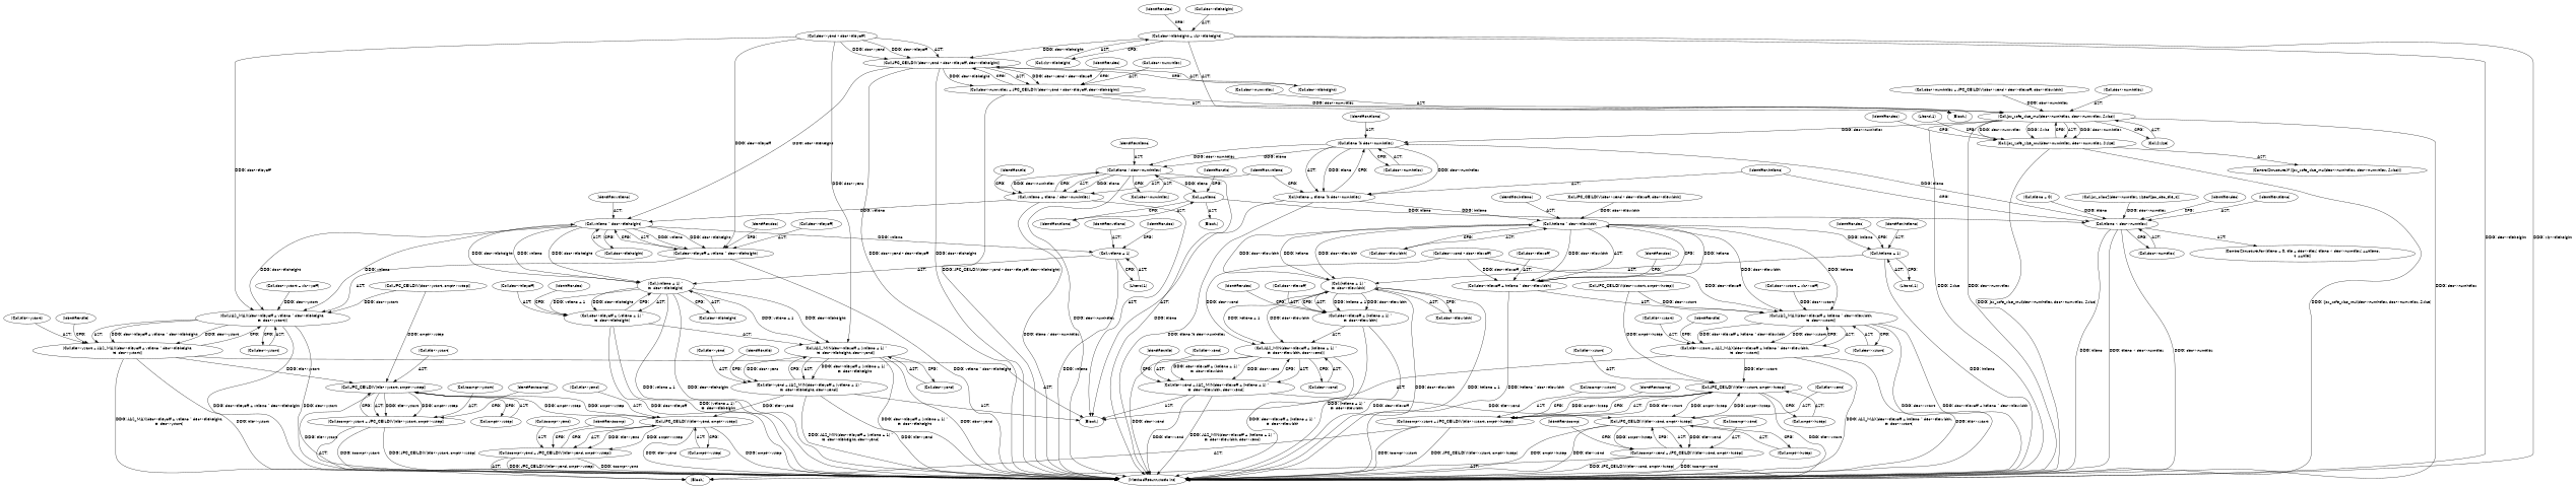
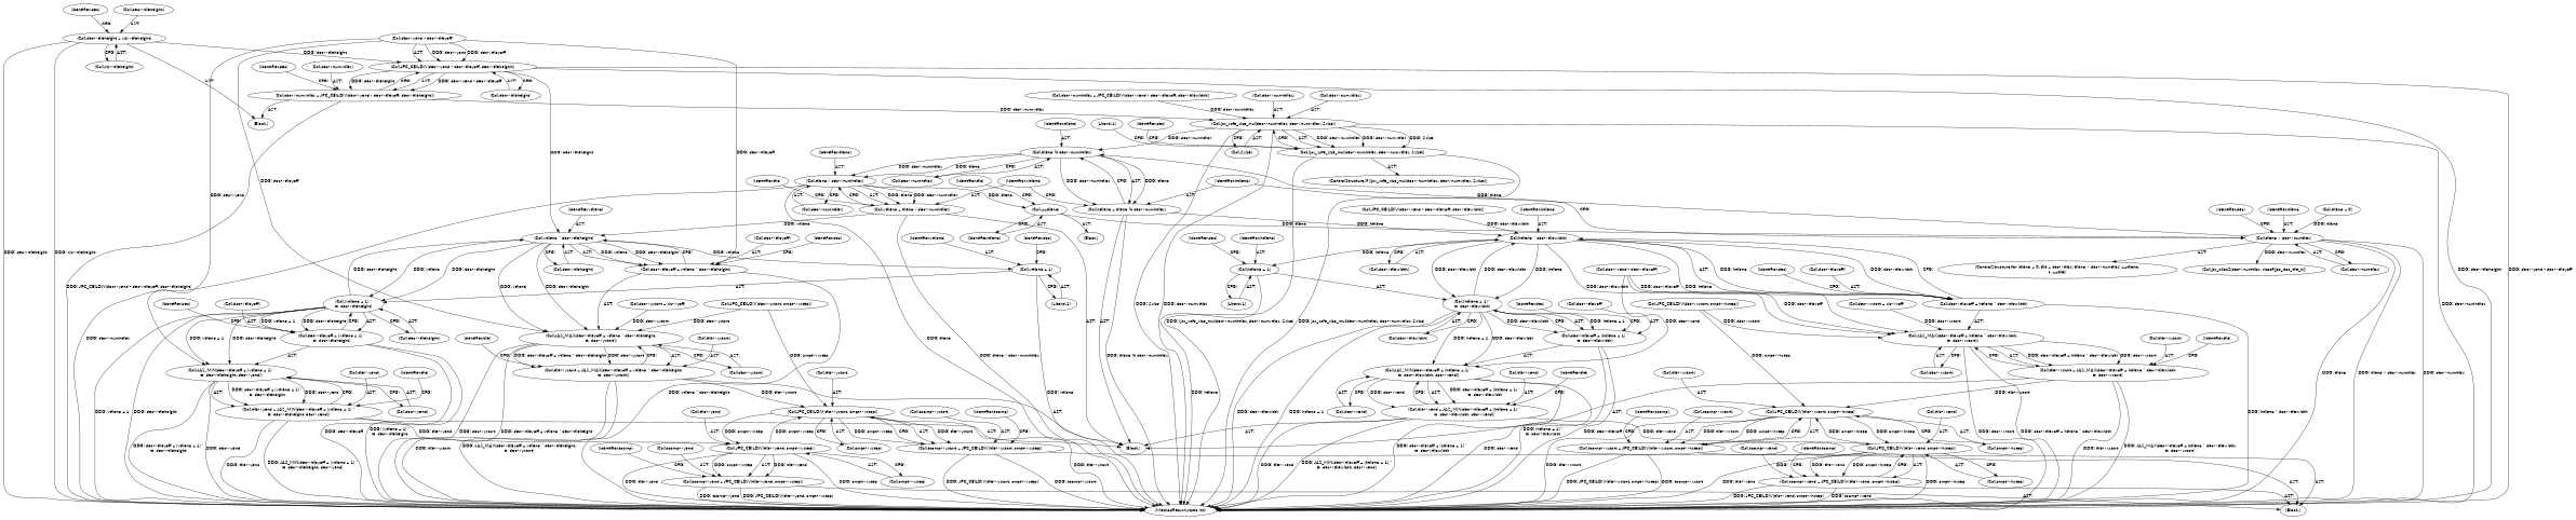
  digraph {
    fontname=Lato
    node [fontname=Lato]
    edge [fontname=Lato]
    n1 [label="(Call,dec->tileheight = siz->tileheight)"]
    n2 [label="(Call,JPC_CEILDIV(dec->yend - dec->tileyoff, dec->tileheight))"]
    n3 [label="(Call,siz->tileheight)"]
    n4 [label="(Block,)"]
    n5 [label="(MethodReturn,static int)"]
    n6 [label="(Call,dec->numvtiles = JPC_CEILDIV(dec->yend - dec->tileyoff, dec->tileheight))"]
    n7 [label="(Call,vtileno * dec->tileheight)"]
    n8 [label="(Call,dec->tileheight)"]
    n9 [label="(Call,jas_safe_size_mul(dec->numhtiles, dec->numvtiles, &size))"]
    n10 [label="(Call,JAS_MAX(dec->tileyoff + vtileno * dec->tileheight,\n\t\t  dec->ystart))"]
    n11 [label="(Call,dec->tileyoff + vtileno * dec->tileheight)"]
    n12 [label="(Call,(vtileno + 1) *\n\t\t  dec->tileheight)"]
    n13 [label="(Call,vtileno + 1)"]
    n14 [label="(Call,dec->tileheight)"]
    n15 [label="(Call,!jas_safe_size_mul(dec->numhtiles, dec->numvtiles, &size))"]
    n16 [label="(Call,tileno % dec->numhtiles)"]
    n17 [label="(Call,&size)"]
    n18 [label="(ControlStructure,if (!jas_safe_size_mul(dec->numhtiles, dec->numvtiles, &size)))"]
    n19 [label="(Call,htileno = tileno % dec->numhtiles)"]
    n20 [label="(Call,tileno / dec->numhtiles)"]
    n21 [label="(Call,dec->numhtiles)"]
    n22 [label="(Call,htileno * dec->tilewidth)"]
    n23 [label="(Block,)"]
    n24 [label="(Call,++tileno)"]
    n25 [label="(Call,vtileno = tileno / dec->numhtiles)"]
    n26 [label="(Call,dec->numhtiles)"]
    n27 [label="(Call,JAS_MAX(dec->tilexoff + htileno * dec->tilewidth,\n\t\t  dec->xstart))"]
    n28 [label="(Call,dec->tilexoff + htileno * dec->tilewidth)"]
    n29 [label="(Call,(htileno + 1) *\n\t\t  dec->tilewidth)"]
    n30 [label="(Call,htileno + 1)"]
    n31 [label="(Call,dec->tilewidth)"]
    n32 [label="(Call,tile->xstart = JAS_MAX(dec->tilexoff + htileno * dec->tilewidth,\n\t\t  dec->xstart))"]
    n33 [label="(Call,dec->xstart)"]
    n34 [label="(Call,JAS_MIN(dec->tilexoff + (htileno + 1) *\n\t\t  dec->tilewidth, dec->xend))"]
    n35 [label="(Call,dec->tilexoff + (htileno + 1) *\n\t\t  dec->tilewidth)"]
    n36 [label="(Call,dec->tilewidth)"]
    n37 [label="(Literal,1)"]
    n38 [label="(Call,JPC_CEILDIV(tile->xstart, cmpt->hstep))"]
    n39 [label="(Call,tcomp->xstart = JPC_CEILDIV(tile->xstart, cmpt->hstep))"]
    n40 [label="(Call,JPC_CEILDIV(tile->xend, cmpt->hstep))"]
    n41 [label="(Call,cmpt->hstep)"]
    n42 [label="(Block,)"]
    n43 [label="(Call,tcomp->xend = JPC_CEILDIV(tile->xend, cmpt->hstep))"]
    n44 [label="(Call,cmpt->hstep)"]
    n45 [label="(Call,tile->xend = JAS_MIN(dec->tilexoff + (htileno + 1) *\n\t\t  dec->tilewidth, dec->xend))"]
    n46 [label="(Call,dec->xend)"]
    n47 [label="(Call,tileno < dec->numtiles)"]
    n48 [label="(Block,)"]
    n49 [label="(Identifier,tileno)"]
    n50 [label="(Call,dec->numtiles)"]
    n51 [label="(ControlStructure,for (tileno = 0, tile = dec->tiles; tileno < dec->numtiles; ++tileno,\n\t  ++tile))"]
    n52 [label="(Call,tile->ystart = JAS_MAX(dec->tileyoff + vtileno * dec->tileheight,\n\t\t  dec->ystart))"]
    n53 [label="(Call,dec->ystart)"]
    n54 [label="(Call,JAS_MIN(dec->tileyoff + (vtileno + 1) *\n\t\t  dec->tileheight, dec->yend))"]
    n55 [label="(Call,dec->tileyoff + (vtileno + 1) *\n\t\t  dec->tileheight)"]
    n56 [label="(Call,dec->tileheight)"]
    n57 [label="(Literal,1)"]
    n58 [label="(Call,JPC_CEILDIV(tile->ystart, cmpt->vstep))"]
    n59 [label="(Call,tcomp->ystart = JPC_CEILDIV(tile->ystart, cmpt->vstep))"]
    n60 [label="(Call,JPC_CEILDIV(tile->yend, cmpt->vstep))"]
    n61 [label="(Call,cmpt->vstep)"]
    n62 [label="(Call,tcomp->yend = JPC_CEILDIV(tile->yend, cmpt->vstep))"]
    n63 [label="(Call,cmpt->vstep)"]
    n64 [label="(Call,tile->yend = JAS_MIN(dec->tileyoff + (vtileno + 1) *\n\t\t  dec->tileheight, dec->yend))"]
    n65 [label="(Call,dec->yend)"]
    n66 [label="(Identifier,dec)"]
    n67 [label="(Identifier,tile)"]
    n68 [label="(Identifier,tcomp)"]
    n69 [label="(Call,dec->tileyoff)"]
    n70 [label="(Call,tcomp->ystart)"]
    n71 [label="(Call,tile->xend)"]
    n72 [label="(Call,JPC_CEILDIV(dec->xstart, cmpt->hstep))"]
    n73 [label="(Literal,1)"]
    n74 [label="(Identifier,dec)"]
    n75 [label="(Identifier,tile)"]
    n76 [label="(Identifier,htileno)"]
    n77 [label="(Call,dec->numhtiles)"]
    n78 [label="(Identifier,htileno)"]
    n79 [label="(Call,dec->numvtiles)"]
    n80 [label="(Call,dec->numvtiles)"]
    n81 [label="(Identifier,tileno)"]
    n82 [label="(Identifier,htileno)"]
    n83 [label="(Identifier,dec)"]
    n84 [label="(Identifier,tile)"]
    n85 [label="(Identifier,dec)"]
    n86 [label="(Call,dec->tileyoff)"]
    n87 [label="(Call,dec->tilexoff)"]
    n88 [label="(Identifier,dec)"]
    n89 [label="(Identifier,dec)"]
    n90 [label="(Identifier,vtileno)"]
    n91 [label="(Identifier,dec)"]
    n92 [label="(Call,tile->ystart)"]
    n93 [label="(Call,dec->numhtiles = JPC_CEILDIV(dec->xend - dec->tilexoff, dec->tilewidth))"]
    n94 [label="(Identifier,tcomp)"]
    n95 [label="(Identifier,dec)"]
    n96 [label="(Identifier,tile)"]
    n97 [label="(Identifier,dec)"]
    n98 [label="(Call,dec->ystart = siz->yoff)"]
    n99 [label="(Call,tile->xend)"]
    n100 [label="(Call,dec->tileheight)"]
    n101 [label="(Identifier,tcomp)"]
    n102 [label="(Call,JPC_CEILDIV(dec->ystart, cmpt->vstep))"]
    n103 [label="(Call,dec->xstart = siz->xoff)"]
    n104 [label="(Call,tcomp->xstart)"]
    n105 [label="(Identifier,tileno)"]
    n106 [label="(Call,dec->xend - dec->tilexoff)"]
    n107 [label="(Call,tcomp->yend)"]
    n108 [label="(Identifier,vtileno)"]
    n109 [label="(Call,tcomp->xend)"]
    n110 [label="(Call,tile->ystart)"]
    n111 [label="(Call,tile->yend)"]
    n112 [label="(Call,tile->yend)"]
    n113 [label="(Call,tile->xstart)"]
    n114 [label="(Identifier,vtileno)"]
    n115 [label="(Identifier,dec)"]
    n116 [label="(Identifier,tile)"]
    n117 [label="(Identifier,tileno)"]
    n118 [label="(Call,tileno = 0)"]
    n119 [label="(Call,dec->tilexoff)"]
    n120 [label="(Call,tile->xstart)"]
    n121 [label="(Call,jas_alloc2(dec->numtiles, sizeof(jpc_dec_tile_t)))"]
    n122 [label="(Identifier,tile)"]
    n123 [label="(Call,JPC_CEILDIV(dec->xend - dec->tilexoff, dec->tilewidth))"]
    n124 [label="(Call,dec->yend - dec->tileyoff)"]
    n125 [label="(Identifier,tcomp)"]
    n1 -> n2 [label="DDG: dec->tileheight"]
    n1 -> n3 [label="CFG: "]
    n1 -> n4 [label="AST: "]
    n1 -> n5 [label="DDG: dec->tileheight"]
    n1 -> n5 [label="DDG: siz->tileheight"]
    n2 -> n5 [label="DDG: dec->yend - dec->tileyoff"]
    n2 -> n5 [label="DDG: dec->tileheight"]
    n2 -> n6 [label="AST: "]
    n2 -> n6 [label="DDG: dec->yend - dec->tileyoff"]
    n2 -> n6 [label="DDG: dec->tileheight"]
    n2 -> n7 [label="DDG: dec->tileheight"]
    n2 -> n8 [label="CFG: "]
    n3 -> n1 [label="AST: "]
    n6 -> n2 [label="CFG: "]
    n6 -> n4 [label="AST: "]
    n6 -> n5 [label="DDG: JPC_CEILDIV(dec->yend - dec->tileyoff, dec->tileheight)"]
    n6 -> n9 [label="DDG: dec->numvtiles"]
    n7 -> n10 [label="DDG: vtileno"]
    n7 -> n10 [label="DDG: dec->tileheight"]
    n7 -> n11 [label="AST: "]
    n7 -> n11 [label="DDG: vtileno"]
    n7 -> n11 [label="DDG: dec->tileheight"]
    n7 -> n12 [label="DDG: vtileno"]
    n7 -> n12 [label="DDG: dec->tileheight"]
    n7 -> n13 [label="DDG: vtileno"]
    n7 -> n14 [label="CFG: "]
    n8 -> n2 [label="AST: "]
    n9 -> n5 [label="DDG: dec->numvtiles"]
    n9 -> n5 [label="DDG: dec->numhtiles"]
    n9 -> n5 [label="DDG: &size"]
    n9 -> n15 [label="AST: "]
    n9 -> n15 [label="DDG: dec->numhtiles"]
    n9 -> n15 [label="DDG: dec->numvtiles"]
    n9 -> n15 [label="DDG: &size"]
    n9 -> n16 [label="DDG: dec->numhtiles"]
    n9 -> n17 [label="CFG: "]
    n10 -> n5 [label="DDG: dec->ystart"]
    n10 -> n5 [label="DDG: dec->tileyoff + vtileno * dec->tileheight"]
    n10 -> n52 [label="AST: "]
    n10 -> n52 [label="DDG: dec->tileyoff + vtileno * dec->tileheight"]
    n10 -> n52 [label="DDG: dec->ystart"]
    n10 -> n53 [label="CFG: "]
    n11 -> n5 [label="DDG: vtileno * dec->tileheight"]
    n11 -> n7 [label="CFG: "]
    n11 -> n10 [label="AST: "]
    n12 -> n5 [label="DDG: dec->tileheight"]
    n12 -> n5 [label="DDG: vtileno + 1"]
    n12 -> n7 [label="DDG: dec->tileheight"]
    n12 -> n54 [label="DDG: vtileno + 1"]
    n12 -> n54 [label="DDG: dec->tileheight"]
    n12 -> n55 [label="AST: "]
    n12 -> n55 [label="DDG: vtileno + 1"]
    n12 -> n55 [label="DDG: dec->tileheight"]
    n12 -> n56 [label="CFG: "]
    n13 -> n5 [label="DDG: vtileno"]
    n13 -> n12 [label="AST: "]
    n13 -> n57 [label="CFG: "]
    n14 -> n7 [label="AST: "]
    n15 -> n5 [label="DDG: jas_safe_size_mul(dec->numhtiles, dec->numvtiles, &size)"]
    n15 -> n5 [label="DDG: !jas_safe_size_mul(dec->numhtiles, dec->numvtiles, &size)"]
    n15 -> n9 [label="CFG: "]
    n15 -> n18 [label="AST: "]
    n16 -> n19 [label="AST: "]
    n16 -> n19 [label="DDG: tileno"]
    n16 -> n19 [label="DDG: dec->numhtiles"]
    n16 -> n20 [label="DDG: tileno"]
    n16 -> n20 [label="DDG: dec->numhtiles"]
    n16 -> n21 [label="CFG: "]
    n17 -> n9 [label="AST: "]
    n19 -> n5 [label="DDG: tileno % dec->numhtiles"]
    n19 -> n16 [label="CFG: "]
    n19 -> n22 [label="DDG: htileno"]
    n19 -> n23 [label="AST: "]
    n20 -> n5 [label="DDG: dec->numhtiles"]
    n20 -> n5 [label="DDG: tileno"]
    n20 -> n24 [label="DDG: tileno"]
    n20 -> n25 [label="AST: "]
    n20 -> n25 [label="DDG: tileno"]
    n20 -> n25 [label="DDG: dec->numhtiles"]
    n20 -> n26 [label="CFG: "]
    n21 -> n16 [label="AST: "]
    n22 -> n27 [label="DDG: htileno"]
    n22 -> n27 [label="DDG: dec->tilewidth"]
    n22 -> n28 [label="AST: "]
    n22 -> n28 [label="DDG: htileno"]
    n22 -> n28 [label="DDG: dec->tilewidth"]
    n22 -> n29 [label="DDG: htileno"]
    n22 -> n29 [label="DDG: dec->tilewidth"]
    n22 -> n30 [label="DDG: htileno"]
    n22 -> n31 [label="CFG: "]
    n24 -> n47 [label="DDG: tileno"]
    n24 -> n48 [label="AST: "]
    n24 -> n49 [label="CFG: "]
    n25 -> n5 [label="DDG: tileno / dec->numhtiles"]
    n25 -> n7 [label="DDG: vtileno"]
    n25 -> n20 [label="CFG: "]
    n25 -> n23 [label="AST: "]
    n26 -> n20 [label="AST: "]
    n27 -> n5 [label="DDG: dec->tilexoff + htileno * dec->tilewidth"]
    n27 -> n5 [label="DDG: dec->xstart"]
    n27 -> n32 [label="AST: "]
    n27 -> n32 [label="DDG: dec->tilexoff + htileno * dec->tilewidth"]
    n27 -> n32 [label="DDG: dec->xstart"]
    n27 -> n33 [label="CFG: "]
    n28 -> n5 [label="DDG: htileno * dec->tilewidth"]
    n28 -> n22 [label="CFG: "]
    n28 -> n27 [label="AST: "]
    n29 -> n5 [label="DDG: dec->tilewidth"]
    n29 -> n5 [label="DDG: htileno + 1"]
    n29 -> n22 [label="DDG: dec->tilewidth"]
    n29 -> n34 [label="DDG: htileno + 1"]
    n29 -> n34 [label="DDG: dec->tilewidth"]
    n29 -> n35 [label="AST: "]
    n29 -> n35 [label="DDG: htileno + 1"]
    n29 -> n35 [label="DDG: dec->tilewidth"]
    n29 -> n36 [label="CFG: "]
    n30 -> n5 [label="DDG: htileno"]
    n30 -> n29 [label="AST: "]
    n30 -> n37 [label="CFG: "]
    n31 -> n22 [label="AST: "]
    n32 -> n5 [label="DDG: tile->xstart"]
    n32 -> n5 [label="DDG: JAS_MAX(dec->tilexoff + htileno * dec->tilewidth,\n\t\t  dec->xstart)"]
    n32 -> n23 [label="AST: "]
    n32 -> n27 [label="CFG: "]
    n32 -> n38 [label="DDG: tile->xstart"]
    n33 -> n27 [label="AST: "]
    n34 -> n5 [label="DDG: dec->xend"]
    n34 -> n5 [label="DDG: dec->tilexoff + (htileno + 1) *\n\t\t  dec->tilewidth"]
    n34 -> n45 [label="AST: "]
    n34 -> n45 [label="DDG: dec->tilexoff + (htileno + 1) *\n\t\t  dec->tilewidth"]
    n34 -> n45 [label="DDG: dec->xend"]
    n34 -> n46 [label="CFG: "]
    n35 -> n5 [label="DDG: (htileno + 1) *\n\t\t  dec->tilewidth"]
    n35 -> n5 [label="DDG: dec->tilexoff"]
    n35 -> n29 [label="CFG: "]
    n35 -> n34 [label="AST: "]
    n36 -> n29 [label="AST: "]
    n37 -> n30 [label="AST: "]
    n38 -> n5 [label="DDG: tile->xstart"]
    n38 -> n39 [label="AST: "]
    n38 -> n39 [label="DDG: tile->xstart"]
    n38 -> n39 [label="DDG: cmpt->hstep"]
    n38 -> n40 [label="DDG: cmpt->hstep"]
    n38 -> n41 [label="CFG: "]
    n39 -> n5 [label="DDG: JPC_CEILDIV(tile->xstart, cmpt->hstep)"]
    n39 -> n5 [label="DDG: tcomp->xstart"]
    n39 -> n38 [label="CFG: "]
    n39 -> n42 [label="AST: "]
    n40 -> n5 [label="DDG: cmpt->hstep"]
    n40 -> n5 [label="DDG: tile->xend"]
    n40 -> n38 [label="DDG: cmpt->hstep"]
    n40 -> n43 [label="AST: "]
    n40 -> n43 [label="DDG: tile->xend"]
    n40 -> n43 [label="DDG: cmpt->hstep"]
    n40 -> n44 [label="CFG: "]
    n41 -> n38 [label="AST: "]
    n43 -> n5 [label="DDG: tcomp->xend"]
    n43 -> n5 [label="DDG: JPC_CEILDIV(tile->xend, cmpt->hstep)"]
    n43 -> n40 [label="CFG: "]
    n43 -> n42 [label="AST: "]
    n44 -> n40 [label="AST: "]
    n45 -> n5 [label="DDG: tile->xend"]
    n45 -> n5 [label="DDG: JAS_MIN(dec->tilexoff + (htileno + 1) *\n\t\t  dec->tilewidth, dec->xend)"]
    n45 -> n23 [label="AST: "]
    n45 -> n34 [label="CFG: "]
    n45 -> n40 [label="DDG: tile->xend"]
    n46 -> n34 [label="AST: "]
    n47 -> n5 [label="DDG: dec->numtiles"]
    n47 -> n5 [label="DDG: tileno"]
    n47 -> n5 [label="DDG: tileno < dec->numtiles"]
    n47 -> n16 [label="DDG: tileno"]
    n47 -> n50 [label="CFG: "]
    n47 -> n51 [label="AST: "]
    n49 -> n24 [label="AST: "]
    n50 -> n47 [label="AST: "]
    n52 -> n5 [label="DDG: tile->ystart"]
    n52 -> n5 [label="DDG: JAS_MAX(dec->tileyoff + vtileno * dec->tileheight,\n\t\t  dec->ystart)"]
    n52 -> n10 [label="CFG: "]
    n52 -> n23 [label="AST: "]
    n52 -> n58 [label="DDG: tile->ystart"]
    n53 -> n10 [label="AST: "]
    n54 -> n5 [label="DDG: dec->yend"]
    n54 -> n5 [label="DDG: dec->tileyoff + (vtileno + 1) *\n\t\t  dec->tileheight"]
    n54 -> n64 [label="AST: "]
    n54 -> n64 [label="DDG: dec->tileyoff + (vtileno + 1) *\n\t\t  dec->tileheight"]
    n54 -> n64 [label="DDG: dec->yend"]
    n54 -> n65 [label="CFG: "]
    n55 -> n5 [label="DDG: dec->tileyoff"]
    n55 -> n5 [label="DDG: (vtileno + 1) *\n\t\t  dec->tileheight"]
    n55 -> n12 [label="CFG: "]
    n55 -> n54 [label="AST: "]
    n56 -> n12 [label="AST: "]
    n57 -> n13 [label="AST: "]
    n58 -> n5 [label="DDG: tile->ystart"]
    n58 -> n59 [label="AST: "]
    n58 -> n59 [label="DDG: tile->ystart"]
    n58 -> n59 [label="DDG: cmpt->vstep"]
    n58 -> n60 [label="DDG: cmpt->vstep"]
    n58 -> n61 [label="CFG: "]
    n59 -> n5 [label="DDG: tcomp->ystart"]
    n59 -> n5 [label="DDG: JPC_CEILDIV(tile->ystart, cmpt->vstep)"]
    n59 -> n42 [label="AST: "]
    n59 -> n58 [label="CFG: "]
    n60 -> n5 [label="DDG: cmpt->vstep"]
    n60 -> n5 [label="DDG: tile->yend"]
    n60 -> n58 [label="DDG: cmpt->vstep"]
    n60 -> n62 [label="AST: "]
    n60 -> n62 [label="DDG: tile->yend"]
    n60 -> n62 [label="DDG: cmpt->vstep"]
    n60 -> n63 [label="CFG: "]
    n61 -> n58 [label="AST: "]
    n62 -> n5 [label="DDG: JPC_CEILDIV(tile->yend, cmpt->vstep)"]
    n62 -> n5 [label="DDG: tcomp->yend"]
    n62 -> n42 [label="AST: "]
-   n62 -> n60 [label="CFG: "]
    n63 -> n60 [label="AST: "]
    n64 -> n5 [label="DDG: tile->yend"]
    n64 -> n5 [label="DDG: JAS_MIN(dec->tileyoff + (vtileno + 1) *\n\t\t  dec->tileheight, dec->yend)"]
    n64 -> n23 [label="AST: "]
    n64 -> n54 [label="CFG: "]
    n64 -> n60 [label="DDG: tile->yend"]
    n65 -> n54 [label="AST: "]
    n66 -> n47 [label="CFG: "]
    n67 -> n32 [label="CFG: "]
    n68 -> n62 [label="CFG: "]
    n69 -> n11 [label="AST: "]
    n70 -> n59 [label="AST: "]
    n71 -> n40 [label="AST: "]
    n72 -> n27 [label="DDG: dec->xstart"]
    n72 -> n38 [label="DDG: cmpt->hstep"]
    n73 -> n15 [label="CFG: "]
    n74 -> n55 [label="CFG: "]
    n75 -> n45 [label="CFG: "]
    n76 -> n30 [label="AST: "]
    n77 -> n9 [label="AST: "]
    n78 -> n22 [label="AST: "]
    n79 -> n6 [label="AST: "]
    n80 -> n9 [label="AST: "]
    n81 -> n16 [label="AST: "]
    n82 -> n19 [label="AST: "]
    n82 -> n47 [label="CFG: "]
    n83 -> n15 [label="CFG: "]
    n84 -> n52 [label="CFG: "]
    n85 -> n1 [label="CFG: "]
    n86 -> n55 [label="AST: "]
    n87 -> n35 [label="AST: "]
    n88 -> n6 [label="CFG: "]
    n89 -> n35 [label="CFG: "]
    n90 -> n13 [label="AST: "]
    n91 -> n13 [label="CFG: "]
    n92 -> n58 [label="AST: "]
    n93 -> n9 [label="DDG: dec->numhtiles"]
    n94 -> n43 [label="CFG: "]
    n95 -> n28 [label="CFG: "]
    n96 -> n25 [label="CFG: "]
    n97 -> n30 [label="CFG: "]
    n98 -> n10 [label="DDG: dec->ystart"]
    n99 -> n45 [label="AST: "]
    n100 -> n1 [label="AST: "]
    n101 -> n59 [label="CFG: "]
    n102 -> n10 [label="DDG: dec->ystart"]
    n102 -> n58 [label="DDG: cmpt->vstep"]
    n103 -> n27 [label="DDG: dec->xstart"]
    n104 -> n39 [label="AST: "]
    n105 -> n20 [label="AST: "]
    n106 -> n27 [label="DDG: dec->tilexoff"]
    n106 -> n28 [label="DDG: dec->tilexoff"]
    n106 -> n34 [label="DDG: dec->xend"]
    n107 -> n62 [label="AST: "]
    n108 -> n19 [label="CFG: "]
    n108 -> n25 [label="AST: "]
-   n109 -> n43 [label="AST: "]
+   n109 -> n43 [label="DDG: "]
    n110 -> n52 [label="AST: "]
    n111 -> n64 [label="AST: "]
    n112 -> n60 [label="AST: "]
    n113 -> n32 [label="AST: "]
    n114 -> n7 [label="AST: "]
    n115 -> n11 [label="CFG: "]
    n116 -> n24 [label="CFG: "]
    n117 -> n47 [label="AST: "]
    n118 -> n47 [label="DDG: tileno"]
    n119 -> n28 [label="AST: "]
    n120 -> n38 [label="AST: "]
-   n121 -> n47 [label="DDG: dec->numtiles"]
+   n47 -> n121 [label="DDG: dec->numtiles"]
    n122 -> n64 [label="CFG: "]
    n123 -> n22 [label="DDG: dec->tilewidth"]
    n124 -> n2 [label="AST: "]
    n124 -> n2 [label="DDG: dec->yend"]
    n124 -> n2 [label="DDG: dec->tileyoff"]
    n124 -> n10 [label="DDG: dec->tileyoff"]
    n124 -> n11 [label="DDG: dec->tileyoff"]
    n124 -> n54 [label="DDG: dec->yend"]
    n125 -> n39 [label="CFG: "]
  }
